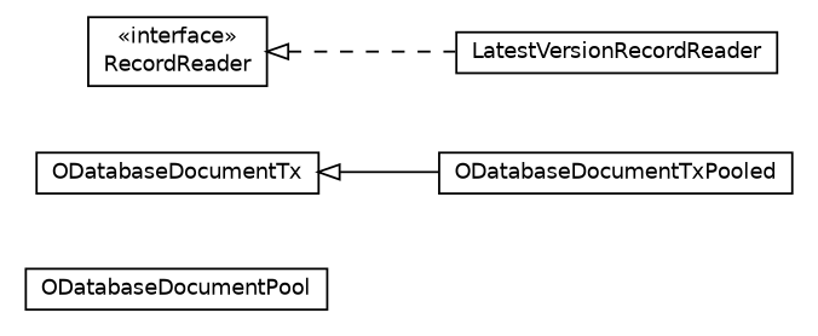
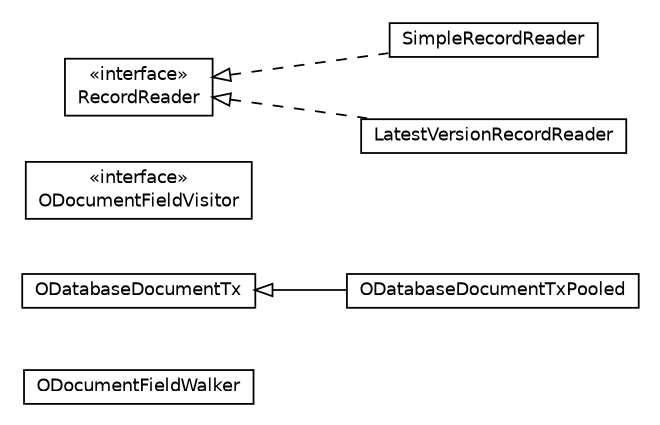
  digraph {
    fontname="DejaVu Sans"
    nodesep=0.25
    rankdir=LR
    ranksep=0.5
    node [fontcolor=black fontname="DejaVu Sans" fontsize=10.0 shape=plaintext]
    edge [arrowtail=empty dir=back fontname="DejaVu Sans" fontsize=10 headport=p labelfontname=Helvetica labelfontsize=10 tailport=p style=dashed]
-   n1 [label=<<table title="com.orientechnologies.orient.core.db.document.ODatabaseDocumentPool" border="0" cellborder="1" cellspacing="0" cellpadding="2" port="p" href="./ODatabaseDocumentPool.html"> 		<tr><td><table border="0" cellspacing="0" cellpadding="1"> <tr><td align="center" balign="center"> ODatabaseDocumentPool </td></tr> 		</table></td></tr> 		</table>>]
+   n2 [label=<<table title="com.orientechnologies.orient.core.db.document.ODocumentFieldWalker" border="0" cellborder="1" cellspacing="0" cellpadding="2" port="p" href="./ODocumentFieldWalker.html"> 		<tr><td><table border="0" cellspacing="0" cellpadding="1"> <tr><td align="center" balign="center"> ODocumentFieldWalker </td></tr> 		</table></td></tr> 		</table>>]
    n3 [label=<<table title="com.orientechnologies.orient.core.db.document.ODatabaseDocumentTxPooled" border="0" cellborder="1" cellspacing="0" cellpadding="2" port="p" href="./ODatabaseDocumentTxPooled.html"> 		<tr><td><table border="0" cellspacing="0" cellpadding="1"> <tr><td align="center" balign="center"> ODatabaseDocumentTxPooled </td></tr> 		</table></td></tr> 		</table>>]
+   n4 [label=<<table title="com.orientechnologies.orient.core.db.document.ODocumentFieldVisitor" border="0" cellborder="1" cellspacing="0" cellpadding="2" port="p" href="./ODocumentFieldVisitor.html"> 		<tr><td><table border="0" cellspacing="0" cellpadding="1"> <tr><td align="center" balign="center"> &#171;interface&#187; </td></tr> <tr><td align="center" balign="center"> ODocumentFieldVisitor </td></tr> 		</table></td></tr> 		</table>>]
    n5 [label=<<table title="com.orientechnologies.orient.core.db.document.ODatabaseDocumentTx" border="0" cellborder="1" cellspacing="0" cellpadding="2" port="p" href="./ODatabaseDocumentTx.html"> 		<tr><td><table border="0" cellspacing="0" cellpadding="1"> <tr><td align="center" balign="center"> ODatabaseDocumentTx </td></tr> 		</table></td></tr> 		</table>>]
    n6 [label=<<table title="com.orientechnologies.orient.core.db.document.ODatabaseDocumentTx.RecordReader" border="0" cellborder="1" cellspacing="0" cellpadding="2" port="p" href="./ODatabaseDocumentTx.RecordReader.html"> 		<tr><td><table border="0" cellspacing="0" cellpadding="1"> <tr><td align="center" balign="center"> &#171;interface&#187; </td></tr> <tr><td align="center" balign="center"> RecordReader </td></tr> 		</table></td></tr> 		</table>>]
+   n7 [label=<<table title="com.orientechnologies.orient.core.db.document.ODatabaseDocumentTx.SimpleRecordReader" border="0" cellborder="1" cellspacing="0" cellpadding="2" port="p" href="./ODatabaseDocumentTx.SimpleRecordReader.html"> 		<tr><td><table border="0" cellspacing="0" cellpadding="1"> <tr><td align="center" balign="center"> SimpleRecordReader </td></tr> 		</table></td></tr> 		</table>>]
    n8 [label=<<table title="com.orientechnologies.orient.core.db.document.ODatabaseDocumentTx.LatestVersionRecordReader" border="0" cellborder="1" cellspacing="0" cellpadding="2" port="p" href="./ODatabaseDocumentTx.LatestVersionRecordReader.html"> 		<tr><td><table border="0" cellspacing="0" cellpadding="1"> <tr><td align="center" balign="center"> LatestVersionRecordReader </td></tr> 		</table></td></tr> 		</table>>]
    n5 -> n3 [style=""]
+   n6 -> n7
    n6 -> n8
  }
